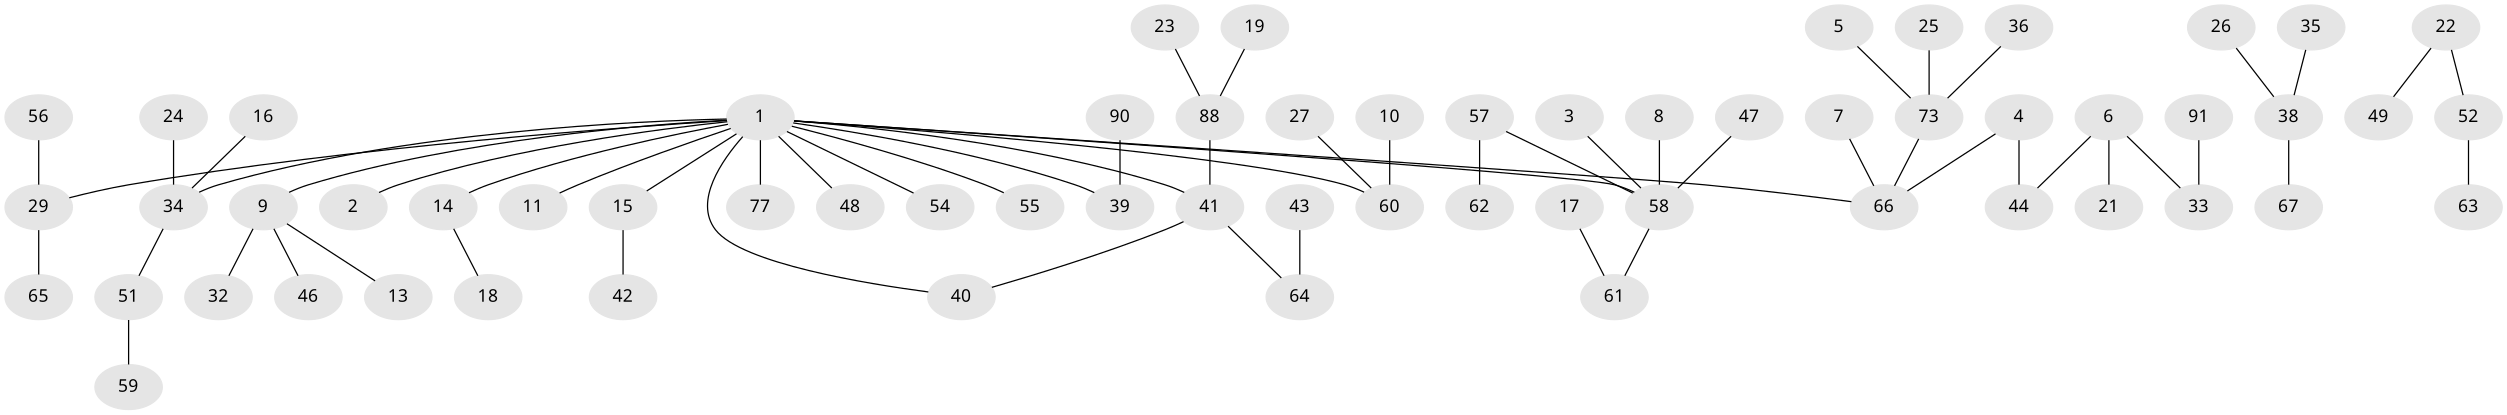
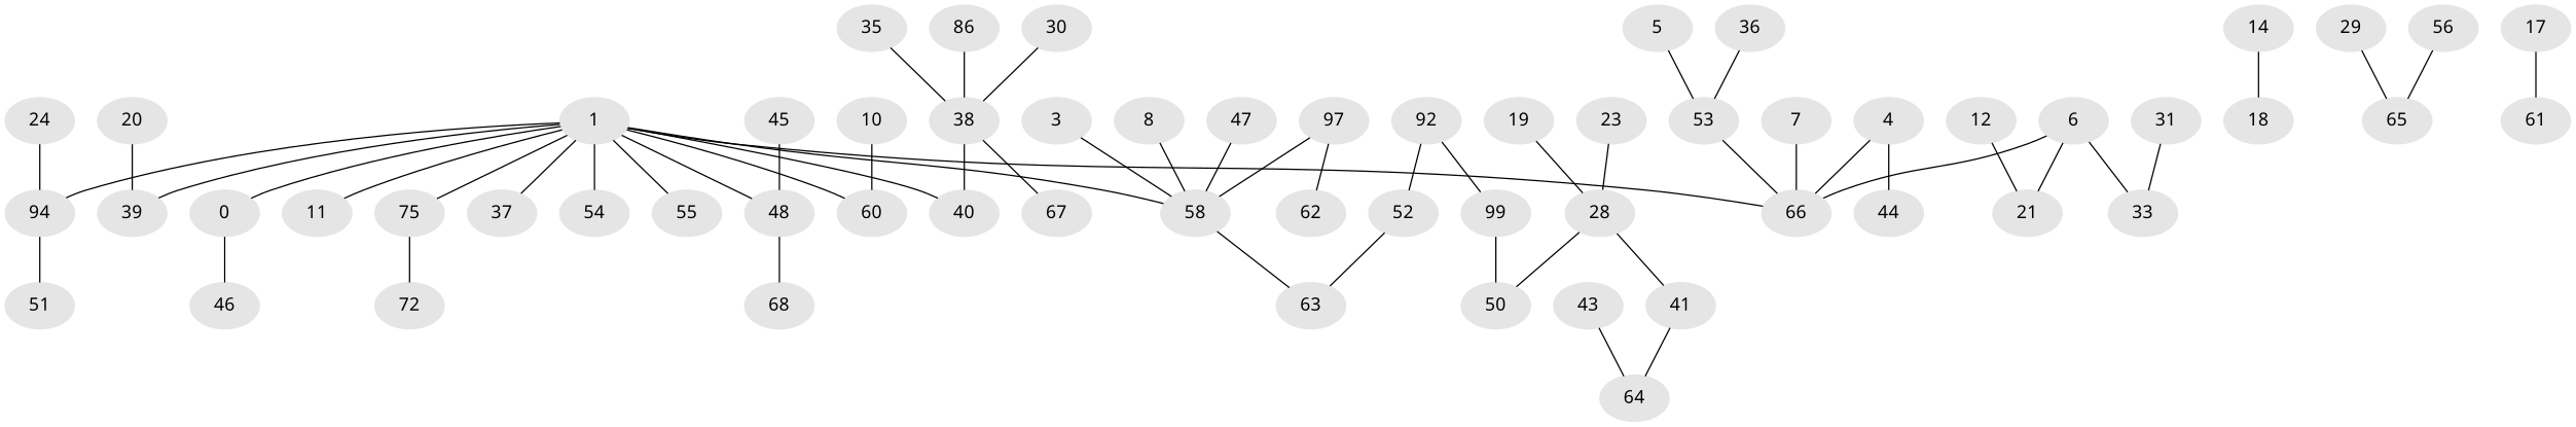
  graph {
    fontname="Noto Sans"
    node [color=gray90 fontname="Noto Sans" style=filled]
    edge [fontname="Noto Sans" weight=1.0]
    1
-   2
-   9
+   9 [label=0]
    11
    14
-   15
+   15 [label=75]
    29
-   34
-   37 [label=77]
+   34 [label=94]
+   37
    39
    41
    48
    54
    55
    58
    60
    66
    40
-   13
-   32
    46
    18
-   42
+   42 [label=72]
    65
    51
    38
    67
    64
+   68
    61
    3
    4
    44
    5
-   53 [label=73]
+   53
    6
    21
    33
    7
    8
    10
-   16
+   12
    17
    19
-   28 [label=88]
-   20 [label=90]
-   22
-   49
+   28
+   50
+   20
+   22 [label=92]
+   49 [label=99]
    52
    63
    23
    24
-   25
-   26
-   27
-   31 [label=91]
-   59
+   26 [label=86]
+   30
+   31
    35
    36
    43
+   45
    47
    56
-   57
+   57 [label=97]
    62
-   1 -- 2
    1 -- 9
    1 -- 11
-   1 -- 14
    1 -- 15
-   1 -- 29
    1 -- 34
    1 -- 37
    1 -- 39
-   1 -- 41
    1 -- 48
    1 -- 54
    1 -- 55
    1 -- 58
    1 -- 60
    1 -- 66
    1 -- 40
-   9 -- 13
-   9 -- 32
    9 -- 46
    14 -- 18
    15 -- 42
    29 -- 65
    34 -- 51
    41 -- 64
-   58 -- 61
-   51 -- 59
-   41 -- 40
+   48 -- 68
+   58 -- 63
+   38 -- 40
    38 -- 67
    3 -- 58
    4 -- 66
    4 -- 44
    5 -- 53
    53 -- 66
-   6 -- 44
+   6 -- 66
    6 -- 21
    6 -- 33
    7 -- 66
    8 -- 58
    10 -- 60
-   16 -- 34
+   12 -- 21
    17 -- 61
    19 -- 28
    28 -- 41
+   28 -- 50
    20 -- 39
    22 -- 49
    22 -- 52
+   49 -- 50
    52 -- 63
    23 -- 28
    24 -- 34
-   25 -- 53
    26 -- 38
-   27 -- 60
+   30 -- 38
    31 -- 33
    35 -- 38
    36 -- 53
    43 -- 64
+   45 -- 48
    47 -- 58
-   56 -- 29
+   56 -- 65
    57 -- 58
    57 -- 62
  }
